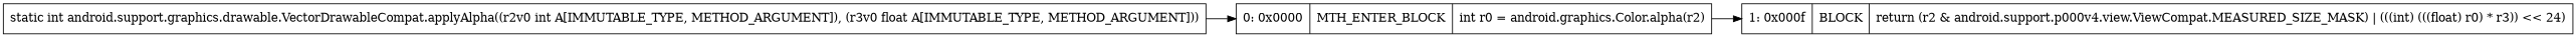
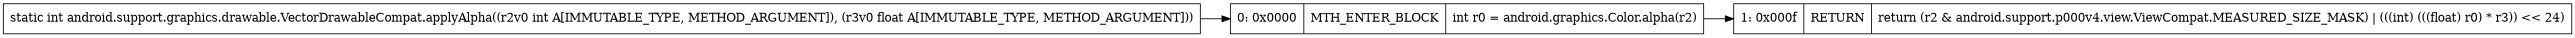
  digraph {
    rankdir=LR
    node [shape=record]
    n1 [label="{0\:\ 0x0000|MTH_ENTER_BLOCK\l|int r0 = android.graphics.Color.alpha(r2)\l}"]
-   n2 [label="{1\:\ 0x000f|BLOCK\l|return (r2 & android.support.p000v4.view.ViewCompat.MEASURED_SIZE_MASK) \| (((int) (((float) r0) * r3)) \<\< 24)\l}"]
+   n2 [label="{1\:\ 0x000f|RETURN\l|return (r2 & android.support.p000v4.view.ViewCompat.MEASURED_SIZE_MASK) \| (((int) (((float) r0) * r3)) \<\< 24)\l}"]
    n3 [label="{static int android.support.graphics.drawable.VectorDrawableCompat.applyAlpha((r2v0 int A[IMMUTABLE_TYPE, METHOD_ARGUMENT]), (r3v0 float A[IMMUTABLE_TYPE, METHOD_ARGUMENT])) }"]
    n1 -> n2
    n3 -> n1
  }
